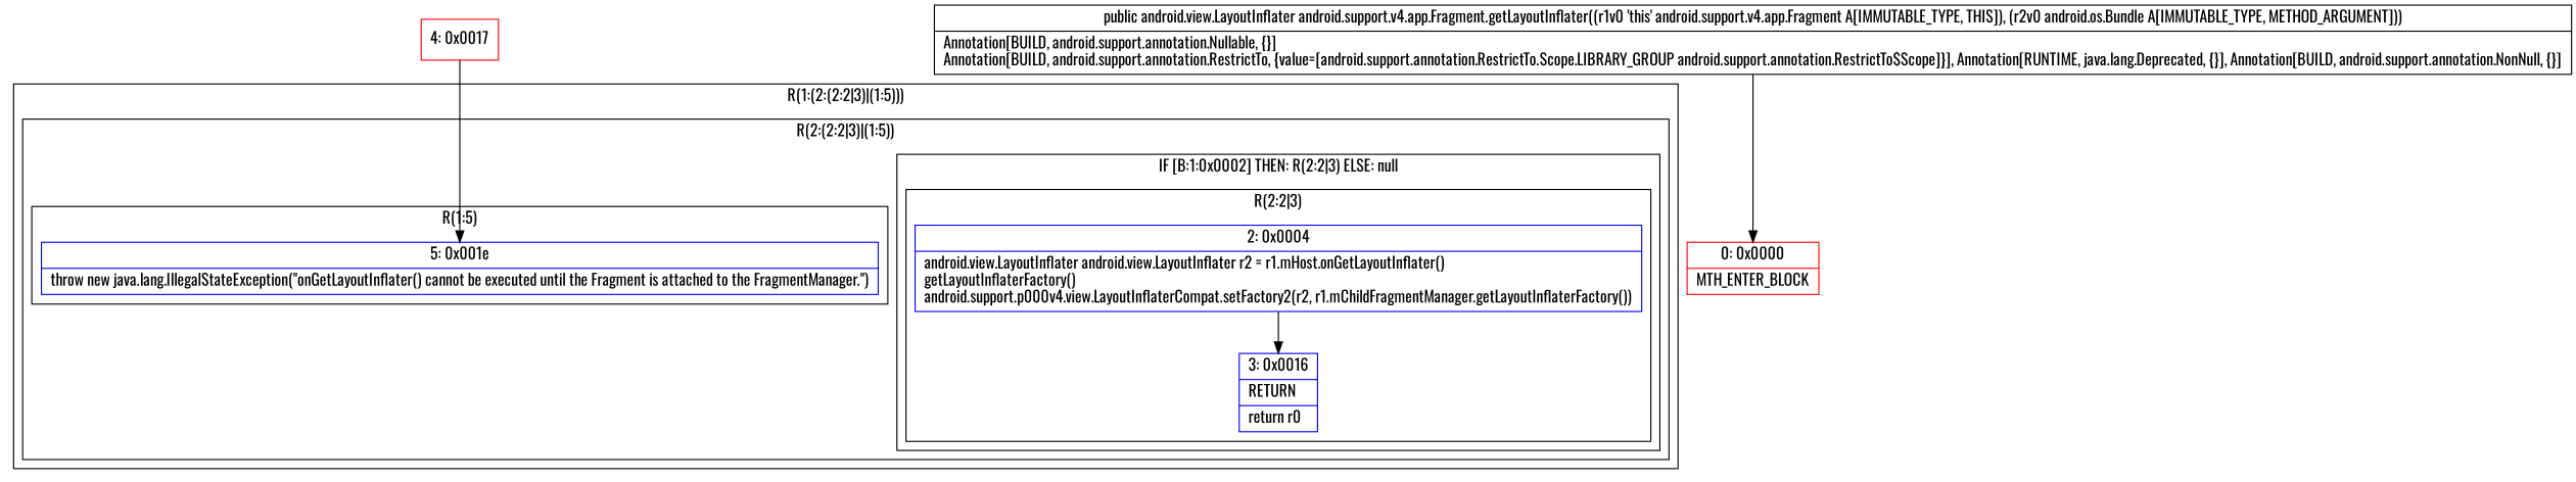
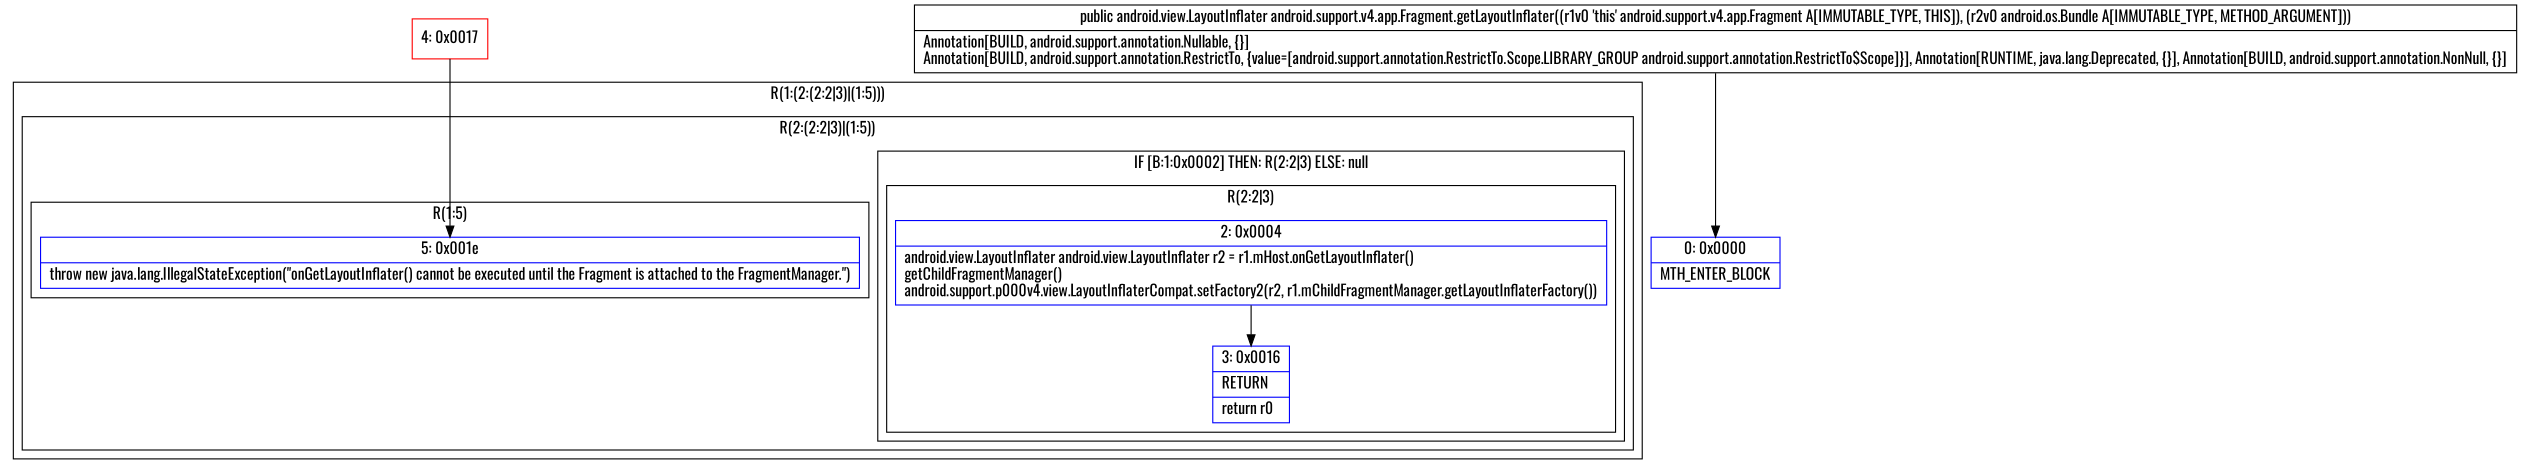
  digraph {
    fontname=Oswald
    node [color=blue fontname=Oswald shape=record]
    edge [fontname=Oswald]
-   n1 [label="{2\:\ 0x0004|android.view.LayoutInflater android.view.LayoutInflater r2 = r1.mHost.onGetLayoutInflater()\lgetLayoutInflaterFactory()\landroid.support.p000v4.view.LayoutInflaterCompat.setFactory2(r2, r1.mChildFragmentManager.getLayoutInflaterFactory())\l}"]
+   n1 [label="{2\:\ 0x0004|android.view.LayoutInflater android.view.LayoutInflater r2 = r1.mHost.onGetLayoutInflater()\lgetChildFragmentManager()\landroid.support.p000v4.view.LayoutInflaterCompat.setFactory2(r2, r1.mChildFragmentManager.getLayoutInflaterFactory())\l}"]
    n2 [label="{3\:\ 0x0016|RETURN\l|return r0\l}"]
    n3 [label="{5\:\ 0x001e|throw new java.lang.IllegalStateException(\"onGetLayoutInflater() cannot be executed until the Fragment is attached to the FragmentManager.\")\l}"]
    n4 [color=red label="{4\:\ 0x0017}"]
-   n5 [color=red label="{0\:\ 0x0000|MTH_ENTER_BLOCK\l}"]
+   n5 [label="{0\:\ 0x0000|MTH_ENTER_BLOCK\l}"]
    n6 [label="{public android.view.LayoutInflater android.support.v4.app.Fragment.getLayoutInflater((r1v0 'this' android.support.v4.app.Fragment A[IMMUTABLE_TYPE, THIS]), (r2v0 android.os.Bundle A[IMMUTABLE_TYPE, METHOD_ARGUMENT]))  | Annotation[BUILD, android.support.annotation.Nullable, \{\}]\lAnnotation[BUILD, android.support.annotation.RestrictTo, \{value=[android.support.annotation.RestrictTo.Scope.LIBRARY_GROUP android.support.annotation.RestrictTo$Scope]\}], Annotation[RUNTIME, java.lang.Deprecated, \{\}], Annotation[BUILD, android.support.annotation.NonNull, \{\}]\l}" color=""]
    subgraph cluster_1 {
      label="R(1:(2:(2:2|3)|(1:5)))"
      subgraph cluster_2 {
        label="R(2:(2:2|3)|(1:5))"
        subgraph cluster_3 {
          label="IF [B:1:0x0002] THEN: R(2:2|3) ELSE: null"
          subgraph cluster_4 {
            label="R(2:2|3)"
            n1
            n2
          }
        }
        subgraph cluster_5 {
          label="R(1:5)"
          n3
        }
      }
    }
    n1 -> n2
    n4 -> n3
    n6 -> n5
  }
